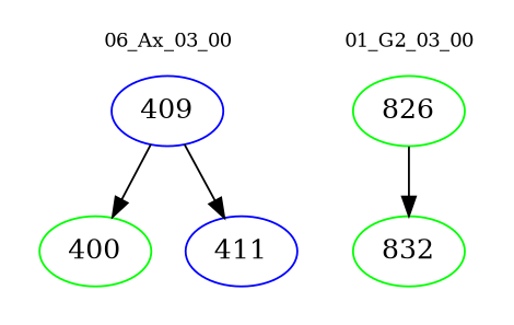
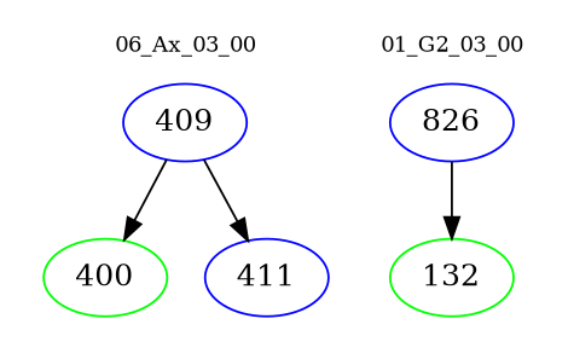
  digraph {
    node [color=green]
    edge [color=black]
    n1 [color=blue label=409]
    n2 [label=400]
    n3 [color=blue label=411]
-   n4 [label=826]
-   n5 [label=832]
+   n4 [color=blue label=826]
+   n5 [label=132]
    subgraph cluster_1 {
      color=white
      fontsize=10
      label="06_Ax_03_00"
      n1
      n2
      n3
    }
    subgraph cluster_2 {
      color=white
      fontsize=10
      label="01_G2_03_00"
      n4
      n5
    }
    n1 -> n2
    n1 -> n3
    n4 -> n5
  }
